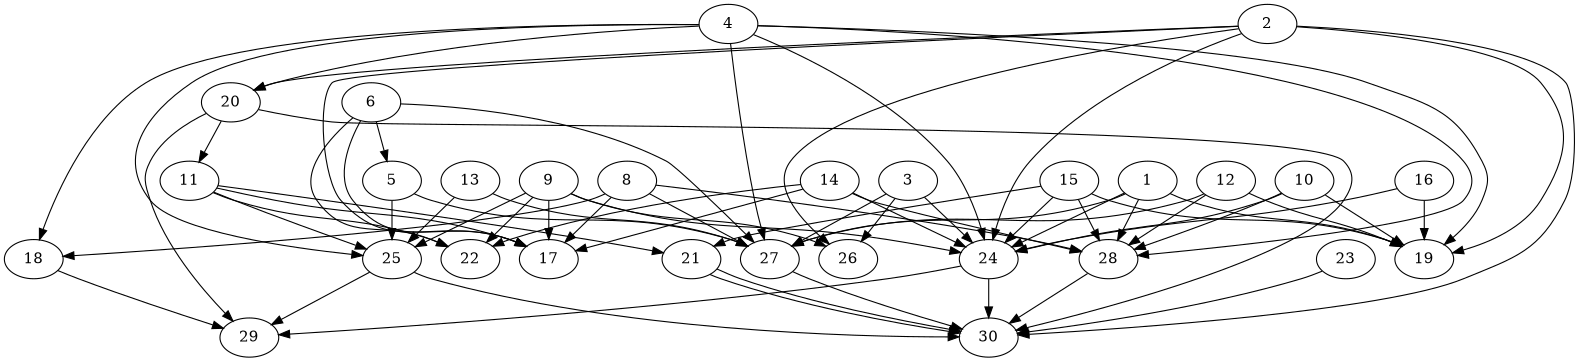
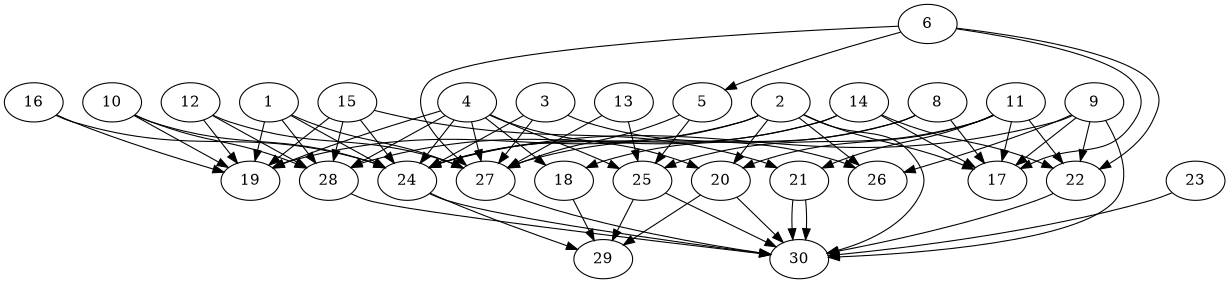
  digraph {
    node [alpha=0.06]
    1 [alpha=0.11 expect_size=40546304]
    19 [alpha=0.14 expect_size=13297664]
    24 [expect_size=50185216]
    27 [alpha=0.10 expect_size=40731648]
    28 [alpha=0.14 expect_size=46621696]
    29 [alpha=0.20 expect_size=38424576]
    30 [alpha=0.11 expect_size=23489536]
    2 [alpha=0.18 expect_size=26340352]
    17 [alpha=0.02 expect_size=20935680]
    20 [alpha=0.03 expect_size=32104448]
    26 [alpha=0.09 expect_size=33325056]
    23 [alpha=0.18 expect_size=13340672]
    3 [alpha=0.08 expect_size=19207168]
    4 [alpha=0.19 expect_size=27431936]
    18 [alpha=0.17 expect_size=49278976]
    25 [alpha=0.05 expect_size=34837504]
    5 [alpha=0.13 expect_size=31722496]
    6 [alpha=0.09 expect_size=15570944]
    22 [alpha=0.19 expect_size=47541248]
    8 [alpha=0.05 expect_size=9587712]
    9 [alpha=0.08 expect_size=11933696]
    10 [alpha=0.15 expect_size=17086464]
    11 [alpha=0.12 expect_size=24647680]
    21 [expect_size=19986432]
    12 [expect_size=51212288]
    13 [alpha=0.16 expect_size=45822976]
    14 [alpha=0.13 expect_size=17257472]
    15 [alpha=0.19 expect_size=15080448]
    16 [alpha=0.03 expect_size=46845952]
    1 -> 19
    1 -> 24
    1 -> 27
    1 -> 28
    24 -> 29
    24 -> 30
    27 -> 30
    28 -> 30
    2 -> 19
    2 -> 24
    2 -> 30
    2 -> 17
    2 -> 20
    2 -> 26
    20 -> 29
    20 -> 30
    23 -> 30
    3 -> 24
    3 -> 27
    3 -> 26
    4 -> 19
    4 -> 24
    4 -> 27
    4 -> 28
    4 -> 20
    4 -> 18
    4 -> 25
    18 -> 29
    25 -> 29
    25 -> 30
    5 -> 27
    5 -> 25
    6 -> 27
    6 -> 17
    6 -> 5
    6 -> 22
+   22 -> 30
    8 -> 27
-   8 -> 28
    8 -> 17
    8 -> 18
    9 -> 24
    9 -> 17
    9 -> 26
-   9 -> 25
+   9 -> 30
    9 -> 22
    10 -> 19
    10 -> 24
    10 -> 28
    11 -> 17
-   20 -> 11
+   11 -> 20
    11 -> 25
    11 -> 22
    11 -> 21
    21 -> 30
    21 -> 30
    12 -> 19
    12 -> 27
    12 -> 28
    13 -> 27
    13 -> 25
    14 -> 24
    14 -> 28
    14 -> 17
    14 -> 22
    15 -> 19
    15 -> 24
    15 -> 28
    15 -> 21
    16 -> 19
    16 -> 24
  }
